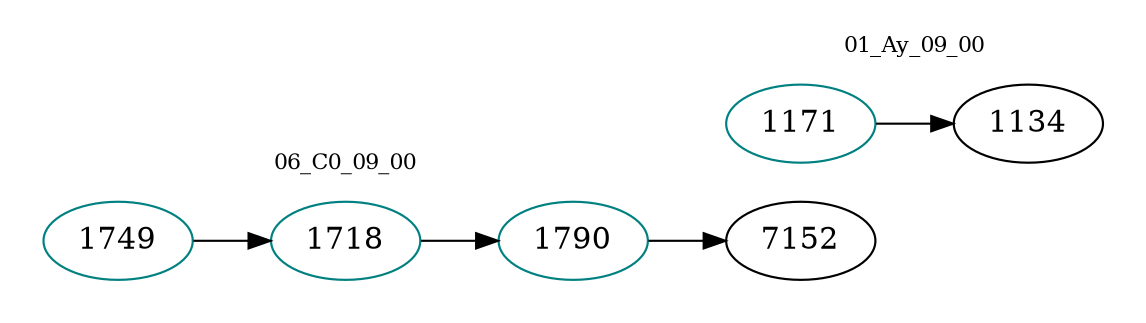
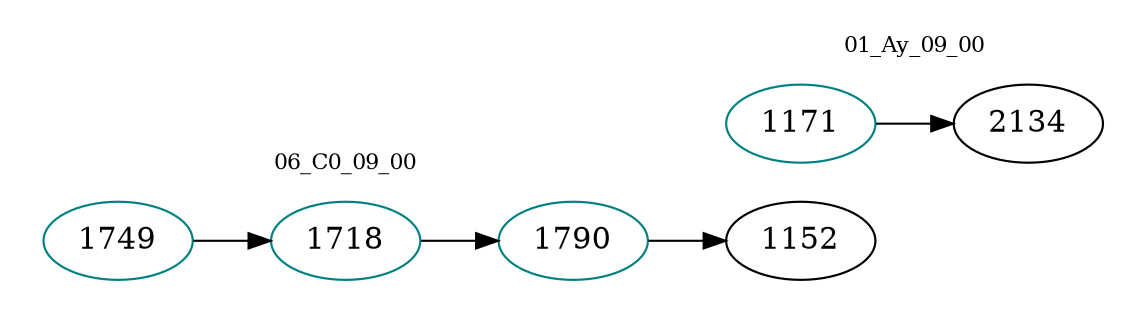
  digraph {
    rankdir=LR
    node [color=teal]
    edge [color=black]
    n1 [label=1171]
-   n2 [color=black label=1134]
-   n3 [color=black label=7152]
+   n2 [color=black label=2134]
+   n3 [color=black label=1152]
    n4 [label=1749]
    n5 [label=1718]
    n6 [label=1790]
    subgraph cluster_1 {
      color=white
      fontsize=10
      label="01_Ay_09_00"
      n1
      n2
      n3
    }
    subgraph cluster_2 {
      color=white
      fontsize=10
      label="06_C0_09_00"
      n4
      n5
      n6
    }
    n1 -> n2
    n4 -> n5
    n5 -> n6
    n6 -> n3
  }
